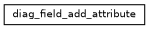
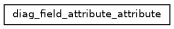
  digraph {
    rankdir=TB
-   n1 [color=black fillcolor=white fontname=Helvetica fontsize=10 height=0.2 label=diag_field_add_attribute shape=record style=filled width=0.4]
+   n1 [color=black fillcolor=white fontname=Helvetica fontsize=10 height=0.2 label=diag_field_attribute_attribute shape=record style=filled width=0.4]
  }
